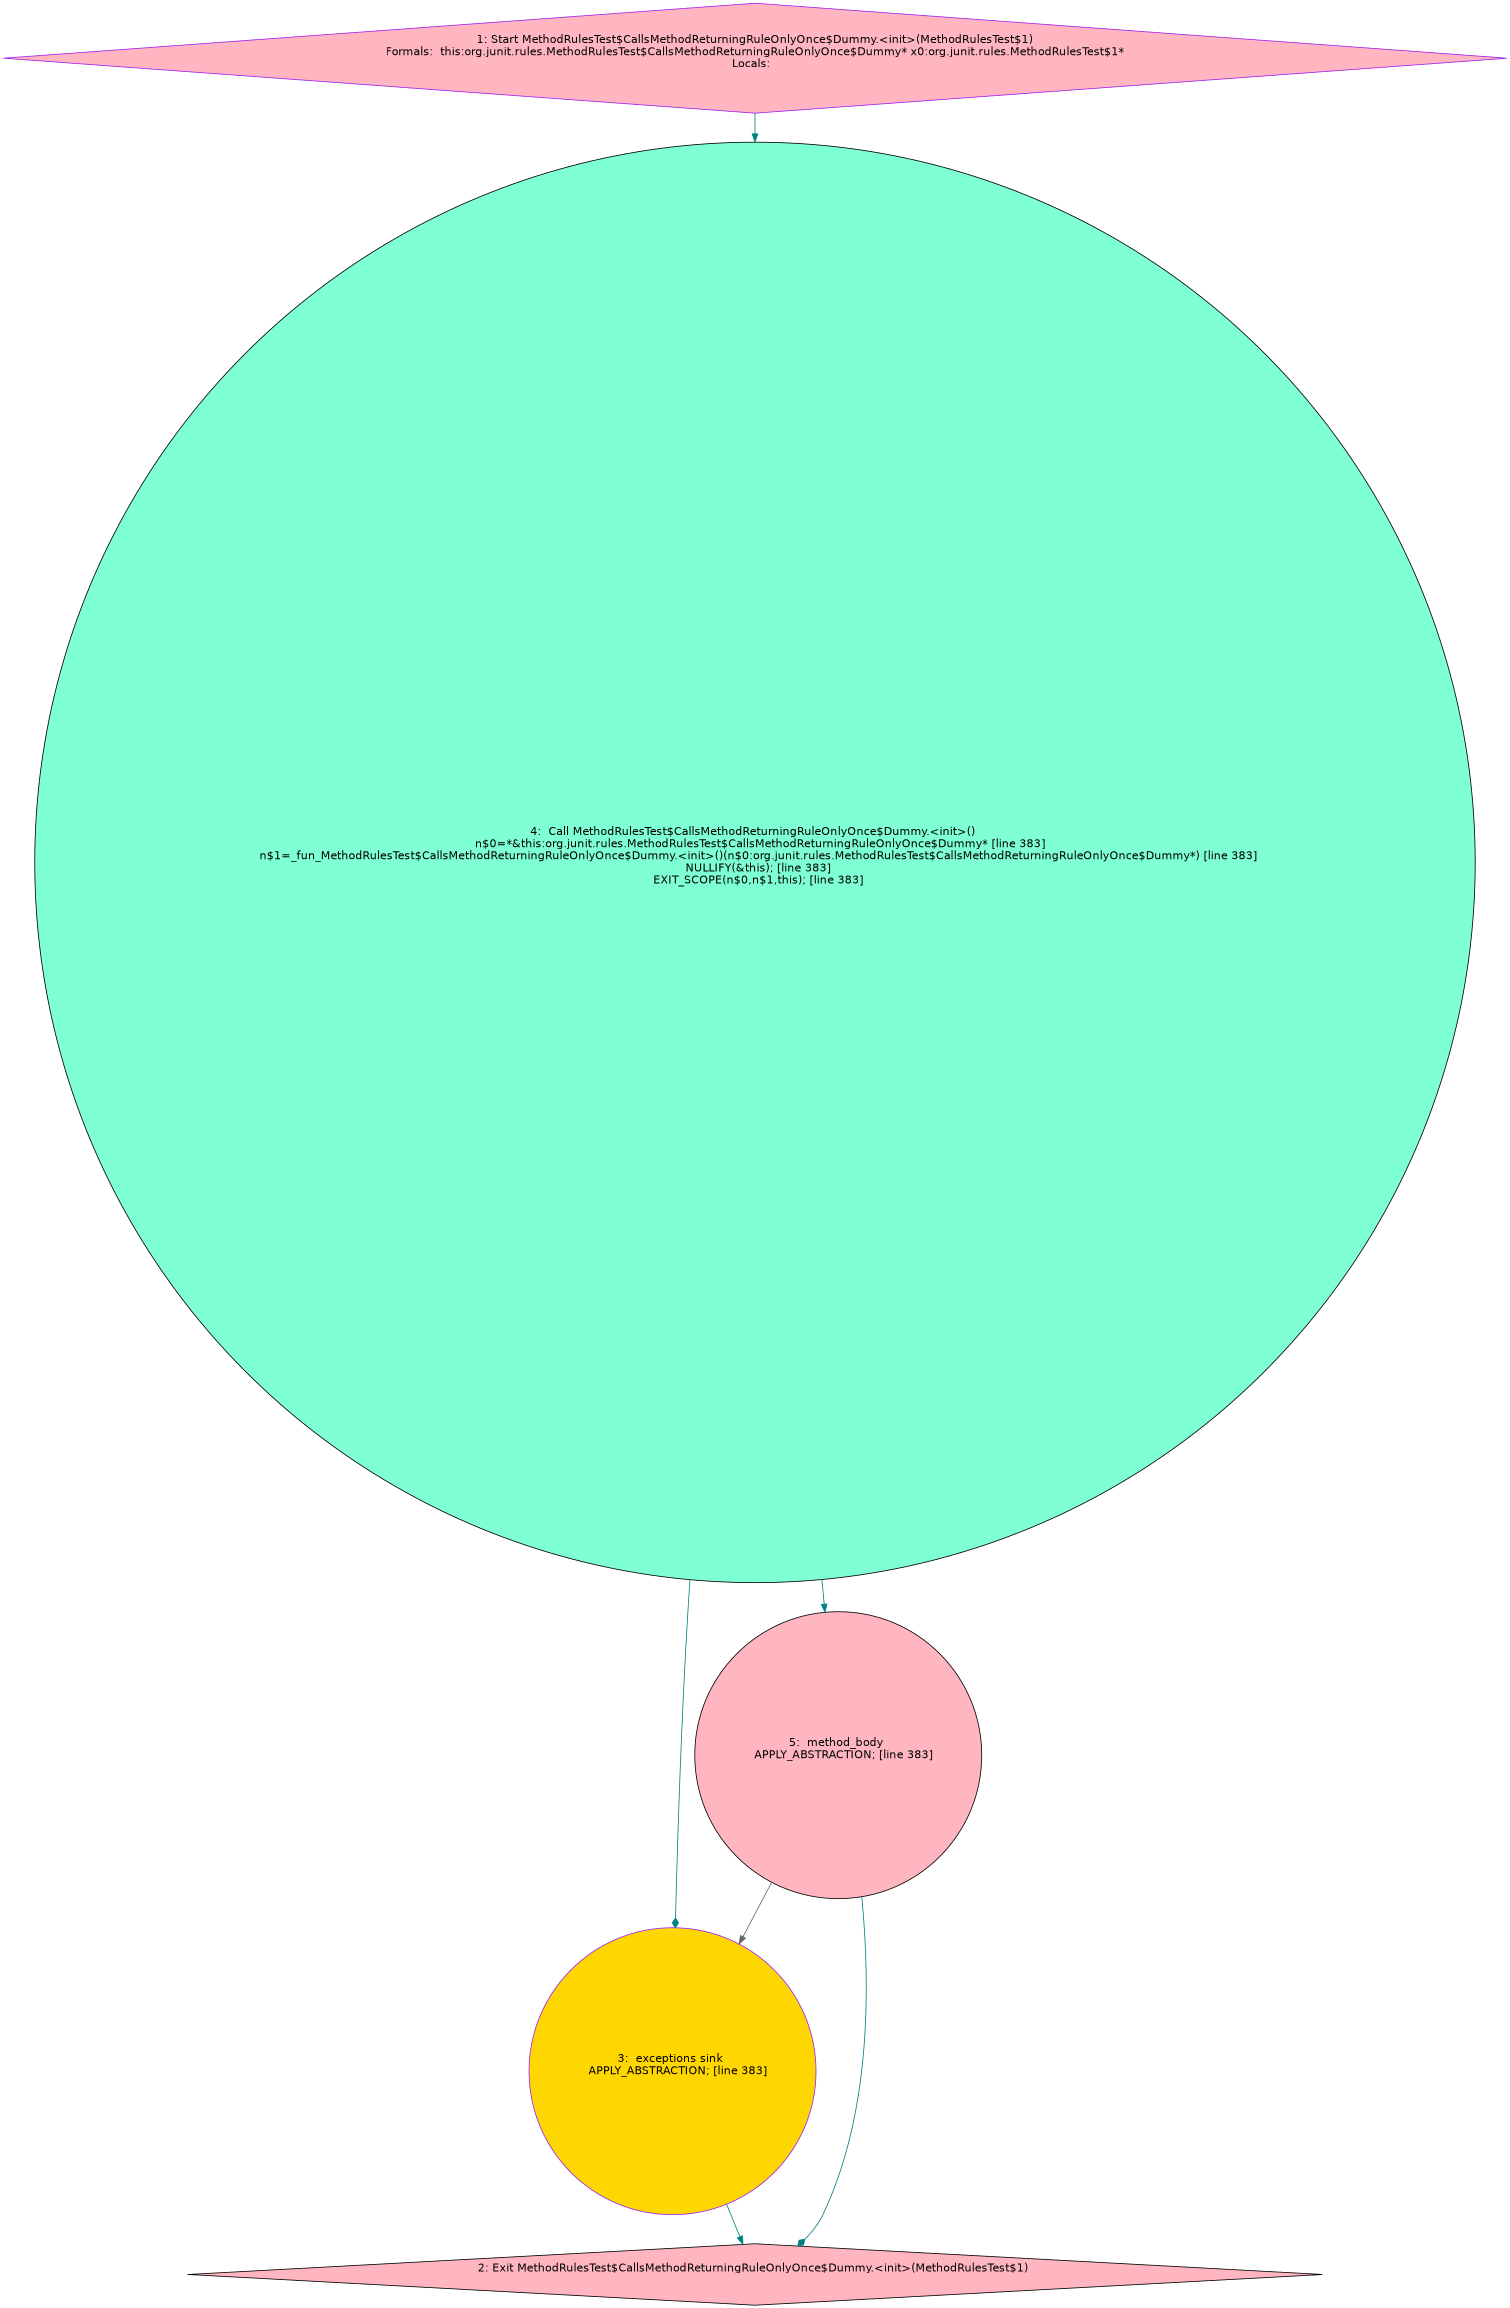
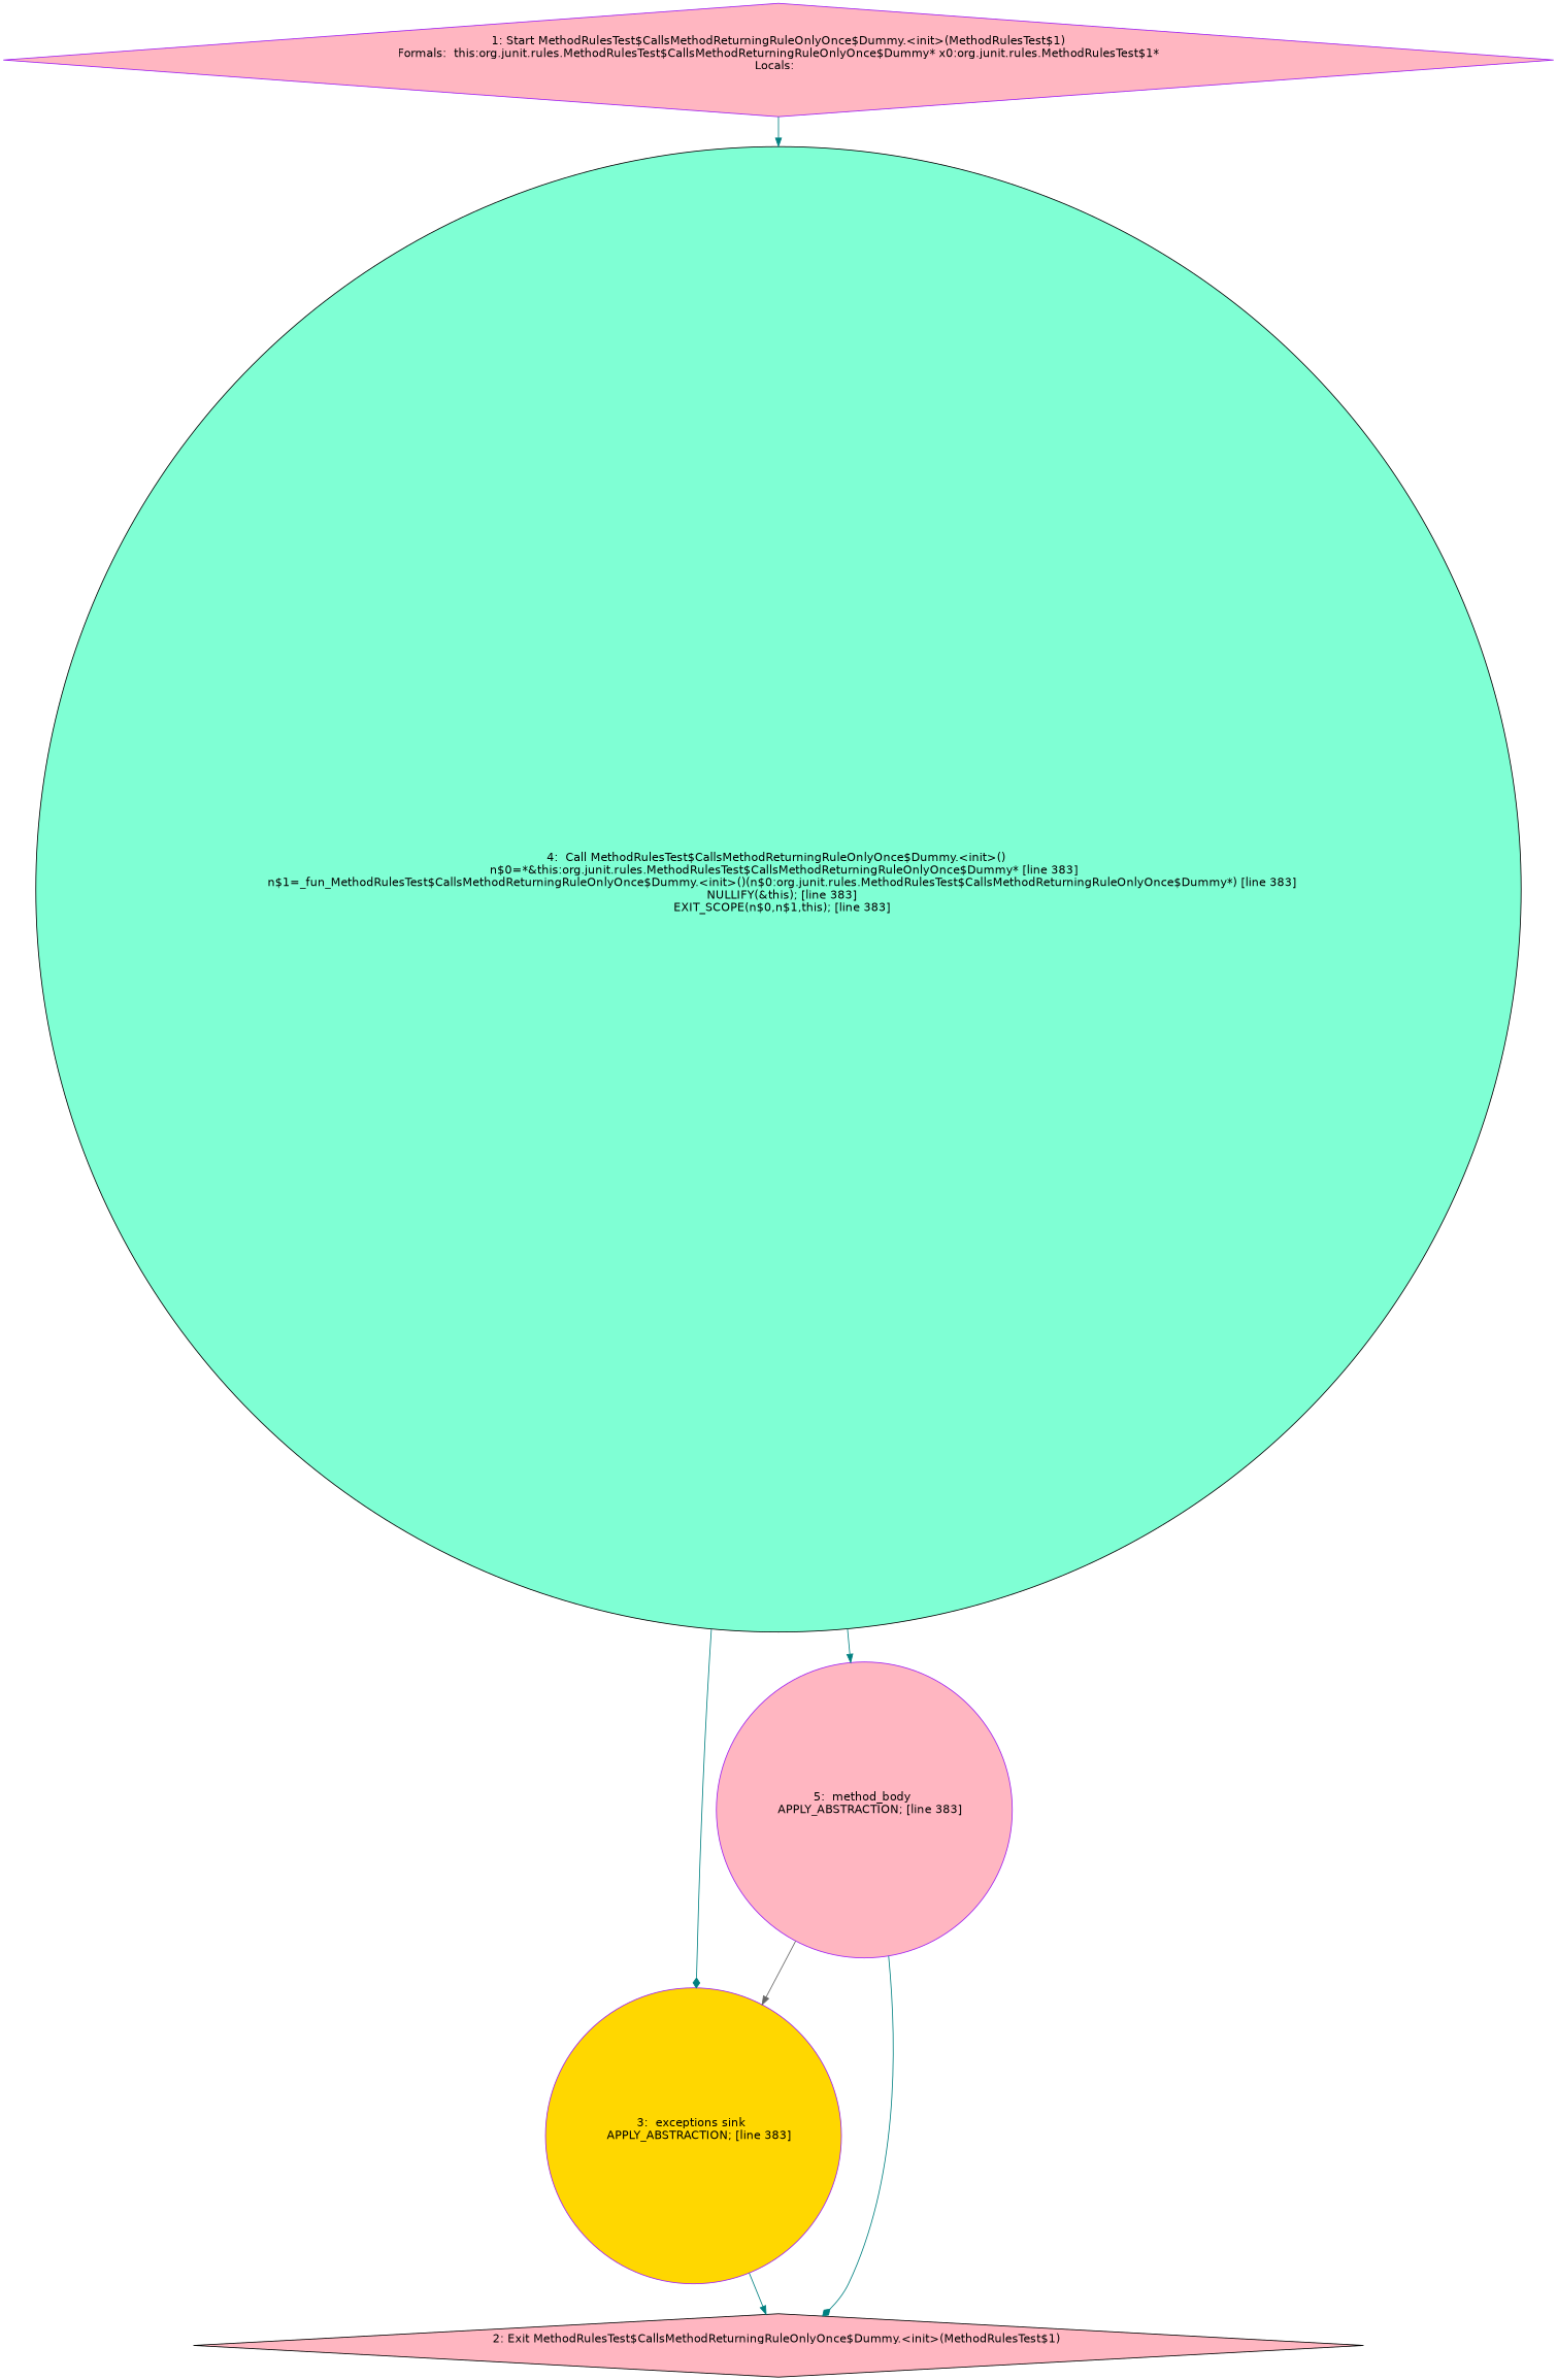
  digraph {
    fontname="DejaVu Sans"
    node [color=purple style=filled fillcolor=lightpink shape=circle fontname="DejaVu Sans"]
    edge [color=teal arrowhead=normal fontname="DejaVu Sans"]
    n1 [label="1: Start MethodRulesTest$CallsMethodReturningRuleOnlyOnce$Dummy.<init>(MethodRulesTest$1)\nFormals:  this:org.junit.rules.MethodRulesTest$CallsMethodReturningRuleOnlyOnce$Dummy* x0:org.junit.rules.MethodRulesTest$1*\nLocals:  \n  " shape=diamond]
    n2 [label="4:  Call MethodRulesTest$CallsMethodReturningRuleOnlyOnce$Dummy.<init>() \n   n$0=*&this:org.junit.rules.MethodRulesTest$CallsMethodReturningRuleOnlyOnce$Dummy* [line 383]\n  n$1=_fun_MethodRulesTest$CallsMethodReturningRuleOnlyOnce$Dummy.<init>()(n$0:org.junit.rules.MethodRulesTest$CallsMethodReturningRuleOnlyOnce$Dummy*) [line 383]\n  NULLIFY(&this); [line 383]\n  EXIT_SCOPE(n$0,n$1,this); [line 383]\n " fillcolor=aquamarine color=black]
    n3 [label="3:  exceptions sink \n   APPLY_ABSTRACTION; [line 383]\n " fillcolor=gold]
-   n4 [label="5:  method_body \n   APPLY_ABSTRACTION; [line 383]\n " color=black]
+   n4 [label="5:  method_body \n   APPLY_ABSTRACTION; [line 383]\n "]
    n5 [color=black label="2: Exit MethodRulesTest$CallsMethodReturningRuleOnlyOnce$Dummy.<init>(MethodRulesTest$1) \n  " shape=diamond]
    n1 -> n2
    n2 -> n3 [arrowhead=diamond]
    n2 -> n4
    n3 -> n5
    n4 -> n3 [color=gray40]
    n4 -> n5 [arrowhead=diamond]
  }
